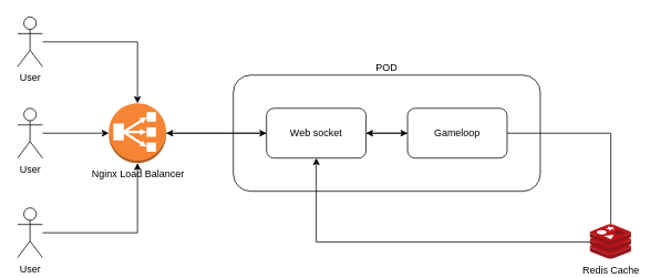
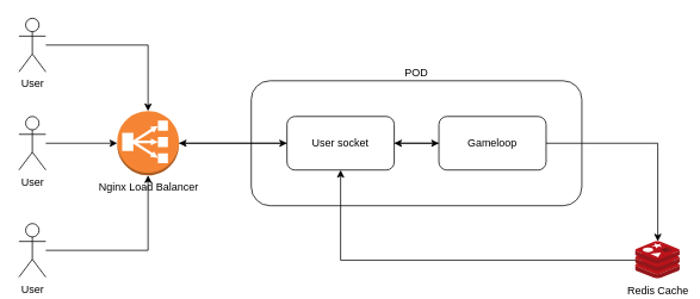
  <mxCell id="0" />
  <mxCell id="1" parent="0" />
  <mxCell id="2" value="" style="edgeStyle=orthogonalEdgeStyle;rounded=0;orthogonalLoop=1;jettySize=auto;html=1;exitX=1;exitY=0.5;exitDx=0;exitDy=0;exitPerimeter=0;" edge="1" parent="1" source="3" target="15"><mxGeometry relative="1" as="geometry" /></mxCell>
  <mxCell id="3" value="Nginx Load Balancer" style="outlineConnect=0;dashed=0;verticalLabelPosition=bottom;verticalAlign=top;align=center;html=1;shape=mxgraph.aws3.classic_load_balancer;fillColor=#F58534;gradientColor=none;" vertex="1" parent="1"><mxGeometry x="130" y="124" width="69" height="72" as="geometry" /></mxCell>
  <mxCell id="4" style="edgeStyle=orthogonalEdgeStyle;rounded=0;orthogonalLoop=1;jettySize=auto;html=1;" edge="1" parent="1" source="5" target="3"><mxGeometry relative="1" as="geometry" /></mxCell>
  <mxCell id="5" value="User" style="shape=umlActor;verticalLabelPosition=bottom;verticalAlign=top;html=1;outlineConnect=0;" vertex="1" parent="1"><mxGeometry x="20" y="20" width="30" height="60" as="geometry" /></mxCell>
- <mxCell id="6" style="edgeStyle=orthogonalEdgeStyle;rounded=0;orthogonalLoop=1;jettySize=auto;html=1;endArrow=none;" edge="1" parent="1" source="13" target="8"><mxGeometry relative="1" as="geometry" /></mxCell>
+ <mxCell id="6" style="edgeStyle=orthogonalEdgeStyle;rounded=0;orthogonalLoop=1;jettySize=auto;html=1;" edge="1" parent="1" source="13" target="8"><mxGeometry relative="1" as="geometry" /></mxCell>
  <mxCell id="7" style="edgeStyle=orthogonalEdgeStyle;rounded=0;orthogonalLoop=1;jettySize=auto;html=1;entryX=0.5;entryY=1;entryDx=0;entryDy=0;" edge="1" parent="1" source="8" target="15"><mxGeometry relative="1" as="geometry" /></mxCell>
  <mxCell id="8" value="Redis Cache" style="image;sketch=0;aspect=fixed;html=1;points=[];align=center;fontSize=12;image=img/lib/mscae/Cache_Redis_Product.svg;" vertex="1" parent="1"><mxGeometry x="710" y="270" width="50" height="42" as="geometry" /></mxCell>
  <mxCell id="9" style="edgeStyle=orthogonalEdgeStyle;rounded=0;orthogonalLoop=1;jettySize=auto;html=1;entryX=1;entryY=0.5;entryDx=0;entryDy=0;entryPerimeter=0;" edge="1" parent="1" source="15" target="3"><mxGeometry relative="1" as="geometry" /></mxCell>
  <mxCell id="10" value="" style="group" vertex="1" connectable="0" parent="1"><mxGeometry x="280" y="90" width="370" height="140" as="geometry" /></mxCell>
  <mxCell id="11" value="" style="group;rounded=0;strokeColor=none;perimeterSpacing=100;fillColor=none;dashed=1;strokeWidth=1;shadow=0;glass=0;" vertex="1" connectable="0" parent="10"><mxGeometry x="40" y="40" width="290" height="60" as="geometry" /></mxCell>
  <mxCell id="12" style="edgeStyle=orthogonalEdgeStyle;rounded=0;orthogonalLoop=1;jettySize=auto;html=1;entryX=1;entryY=0.5;entryDx=0;entryDy=0;" edge="1" parent="11" source="13" target="15"><mxGeometry relative="1" as="geometry" /></mxCell>
  <mxCell id="13" value="Gameloop" style="rounded=1;whiteSpace=wrap;html=1;" vertex="1" parent="11"><mxGeometry x="170" width="120" height="60" as="geometry" /></mxCell>
  <mxCell id="14" style="edgeStyle=orthogonalEdgeStyle;rounded=0;orthogonalLoop=1;jettySize=auto;html=1;entryX=0;entryY=0.5;entryDx=0;entryDy=0;" edge="1" parent="11" source="15" target="13"><mxGeometry relative="1" as="geometry" /></mxCell>
- <mxCell id="15" value="Web socket" style="rounded=1;whiteSpace=wrap;html=1;" vertex="1" parent="11"><mxGeometry width="120" height="60" as="geometry" /></mxCell>
+ <mxCell id="15" value="User socket" style="rounded=1;whiteSpace=wrap;html=1;" vertex="1" parent="11"><mxGeometry width="120" height="60" as="geometry" /></mxCell>
  <mxCell id="16" value="POD&lt;div&gt;&lt;br&gt;&lt;/div&gt;&lt;div&gt;&lt;br&gt;&lt;/div&gt;&lt;div&gt;&lt;br&gt;&lt;/div&gt;&lt;div&gt;&lt;br&gt;&lt;/div&gt;&lt;div&gt;&lt;br&gt;&lt;/div&gt;&lt;div&gt;&lt;br&gt;&lt;/div&gt;&lt;div&gt;&lt;br&gt;&lt;/div&gt;&lt;div&gt;&lt;br&gt;&lt;/div&gt;&lt;div&gt;&lt;br&gt;&lt;/div&gt;&lt;div&gt;&lt;br&gt;&lt;/div&gt;&lt;div&gt;&lt;br&gt;&lt;/div&gt;" style="rounded=1;whiteSpace=wrap;html=1;fillColor=none;" vertex="1" parent="10"><mxGeometry width="370" height="140" as="geometry" /></mxCell>
  <mxCell id="17" style="edgeStyle=orthogonalEdgeStyle;rounded=0;orthogonalLoop=1;jettySize=auto;html=1;" edge="1" parent="1" source="18" target="3"><mxGeometry relative="1" as="geometry" /></mxCell>
  <mxCell id="18" value="User" style="shape=umlActor;verticalLabelPosition=bottom;verticalAlign=top;html=1;outlineConnect=0;" vertex="1" parent="1"><mxGeometry x="20" y="130" width="30" height="60" as="geometry" /></mxCell>
  <mxCell id="19" style="edgeStyle=orthogonalEdgeStyle;rounded=0;orthogonalLoop=1;jettySize=auto;html=1;" edge="1" parent="1" source="20" target="3"><mxGeometry relative="1" as="geometry" /></mxCell>
  <mxCell id="20" value="User" style="shape=umlActor;verticalLabelPosition=bottom;verticalAlign=top;html=1;outlineConnect=0;" vertex="1" parent="1"><mxGeometry x="20" y="250" width="30" height="60" as="geometry" /></mxCell>
